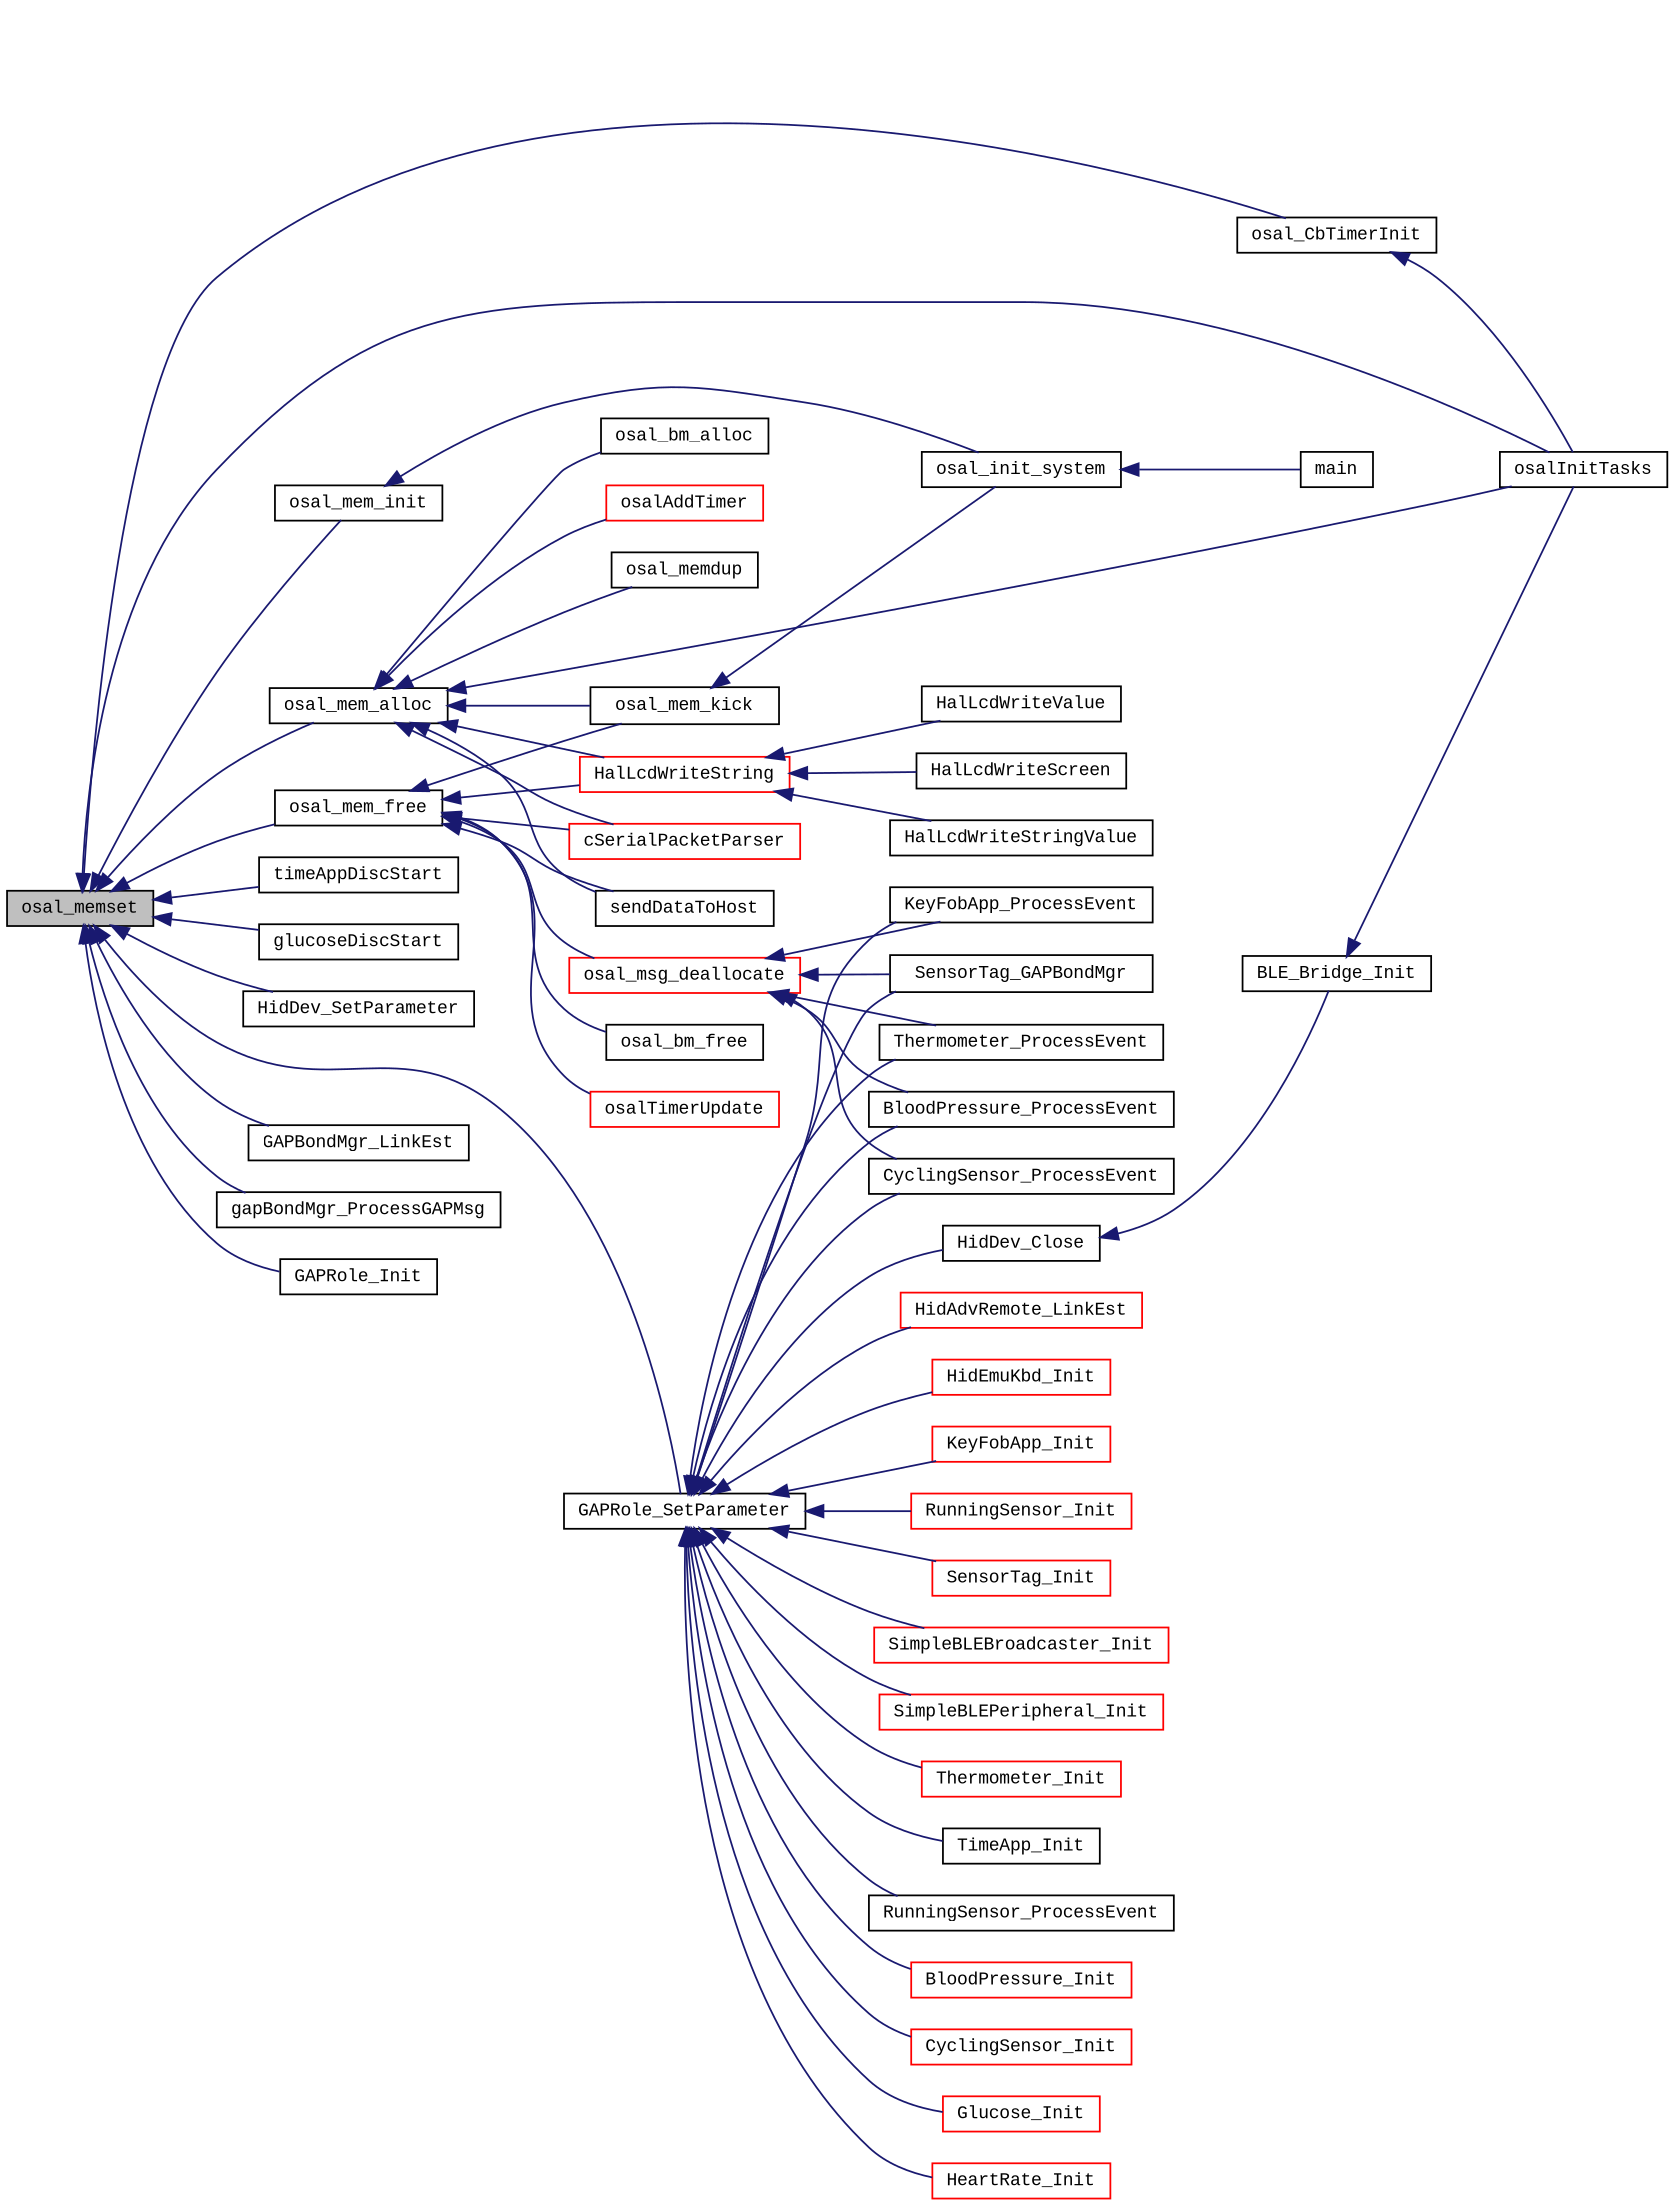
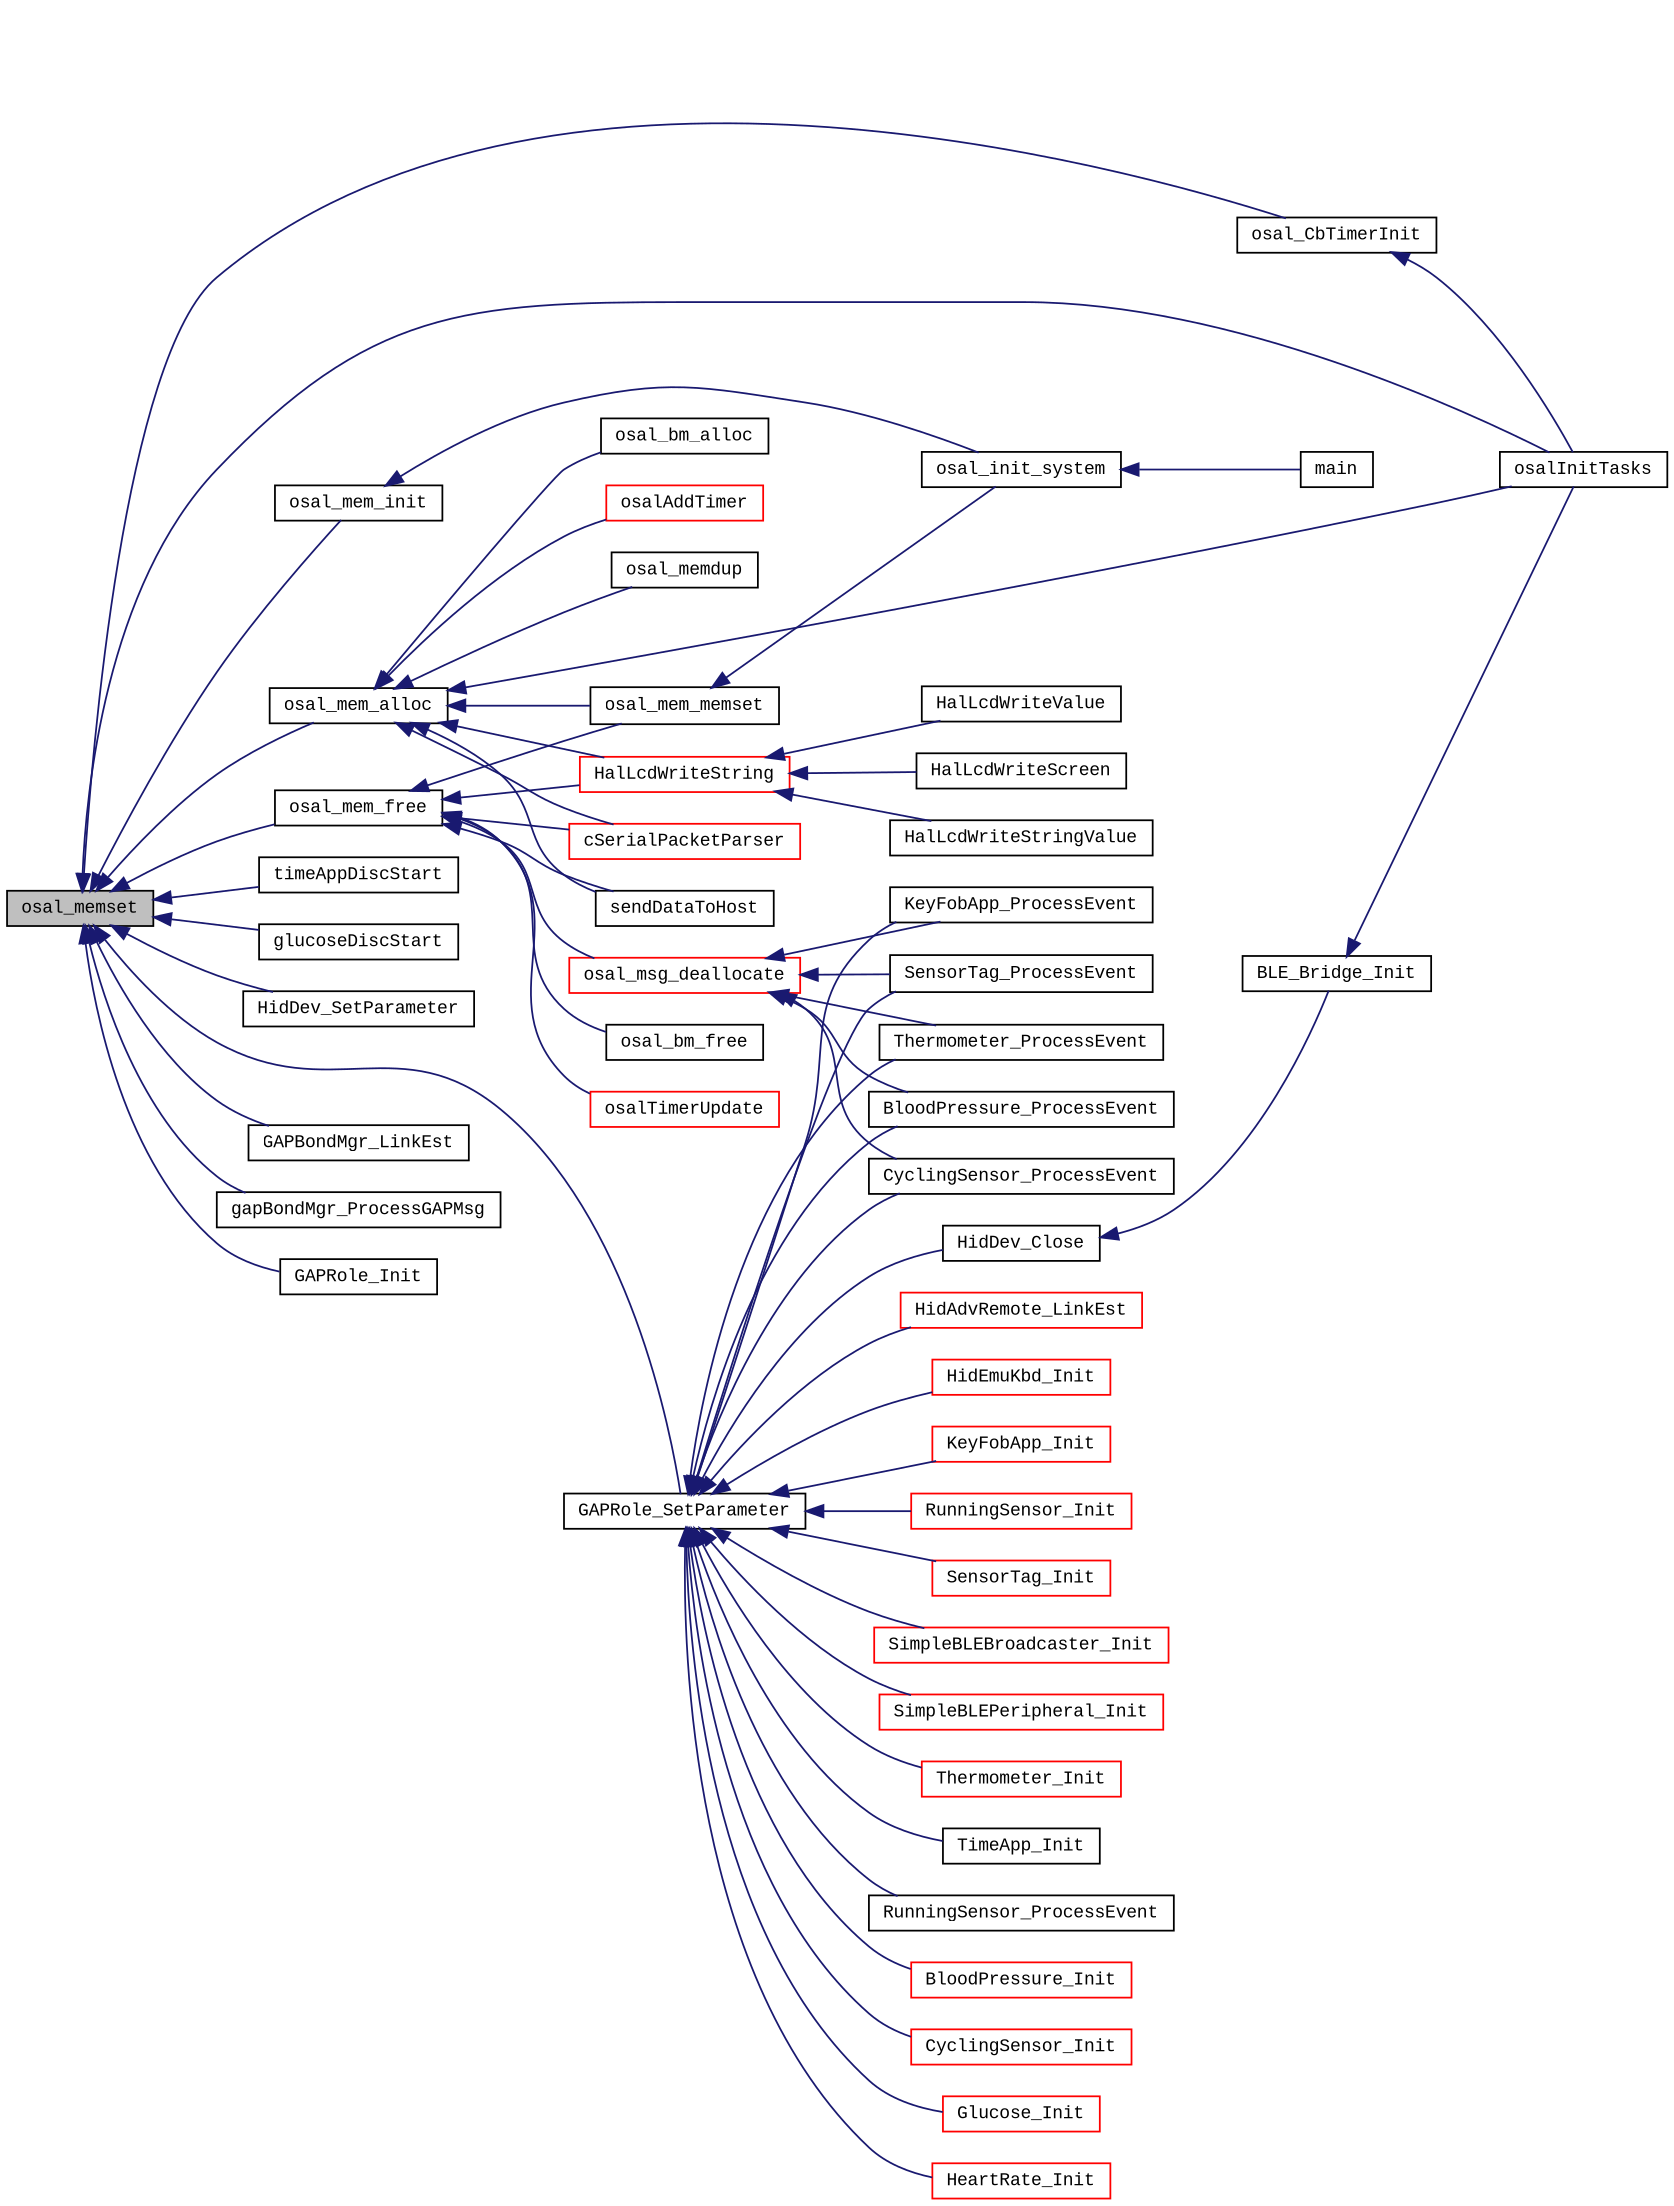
  digraph {
    fontname="Liberation Mono"
    rankdir=LR
    node [color=black fillcolor=white fontname="Liberation Mono" fontsize=10 shape=record style=filled]
    edge [color=midnightblue dir=back fontname="Liberation Mono" fontsize=10 labelfontname=Helvetica labelfontsize=10 style=solid]
    n1 [fillcolor=grey75 fontcolor=black height=0.2 label=osal_memset width=0.4]
    n2 [height=0.2 label=osal_CbTimerInit width=0.4]
    n3 [height=0.2 label=osalInitTasks width=0.4]
    n4 [height=0.2 label=osal_mem_init width=0.4]
    n5 [height=0.2 label=osal_mem_alloc width=0.4]
    n6 [height=0.2 label=osal_mem_free width=0.4]
    n7 [height=0.2 label=timeAppDiscStart width=0.4]
    n8 [height=0.2 label=glucoseDiscStart width=0.4]
    n9 [height=0.2 label=HidDev_SetParameter width=0.4]
    n10 [height=0.2 label=GAPRole_SetParameter width=0.4]
    n11 [height=0.2 label=GAPBondMgr_LinkEst width=0.4]
    n12 [height=0.2 label=gapBondMgr_ProcessGAPMsg width=0.4]
    n13 [height=0.2 label=GAPRole_Init width=0.4]
    n14 [height=0.2 label=osal_init_system width=0.4]
    n15 [color=red height=0.2 label=HalLcdWriteString width=0.4]
    n16 [height=0.2 label=osal_memdup width=0.4]
    n17 [height=0.2 label=osal_bm_alloc width=0.4]
-   n18 [height=0.2 label=osal_mem_kick width=0.4]
+   n18 [height=0.2 label=osal_mem_memset width=0.4]
    n19 [color=red height=0.2 label=osalAddTimer width=0.4]
    n20 [color=red height=0.2 label=cSerialPacketParser width=0.4]
    n21 [height=0.2 label=sendDataToHost width=0.4]
    n22 [color=red height=0.2 label=osal_msg_deallocate width=0.4]
    n23 [height=0.2 label=osal_bm_free width=0.4]
    n24 [color=red height=0.2 label=osalTimerUpdate width=0.4]
    n25 [height=0.2 label=BloodPressure_ProcessEvent width=0.4]
    n26 [height=0.2 label=CyclingSensor_ProcessEvent width=0.4]
    n27 [height=0.2 label=KeyFobApp_ProcessEvent width=0.4]
    n28 [height=0.2 label=RunningSensor_ProcessEvent width=0.4]
-   n29 [height=0.2 label=SensorTag_GAPBondMgr width=0.4]
+   n29 [height=0.2 label=SensorTag_ProcessEvent width=0.4]
    n30 [height=0.2 label=Thermometer_ProcessEvent width=0.4]
    n31 [color=red height=0.2 label=BloodPressure_Init width=0.4]
    n32 [color=red height=0.2 label=CyclingSensor_Init width=0.4]
    n33 [color=red height=0.2 label=Glucose_Init width=0.4]
    n34 [color=red height=0.2 label=HeartRate_Init width=0.4]
    n35 [color=red height=0.2 label=HidAdvRemote_LinkEst width=0.4]
    n36 [color=red height=0.2 label=HidEmuKbd_Init width=0.4]
    n37 [color=red height=0.2 label=KeyFobApp_Init width=0.4]
    n38 [height=0.2 label=HidDev_Close width=0.4]
    n39 [color=red height=0.2 label=RunningSensor_Init width=0.4]
    n40 [color=red height=0.2 label=SensorTag_Init width=0.4]
    n41 [color=red height=0.2 label=SimpleBLEBroadcaster_Init width=0.4]
    n42 [color=red height=0.2 label=SimpleBLEPeripheral_Init width=0.4]
    n43 [color=red height=0.2 label=Thermometer_Init width=0.4]
    n44 [height=0.2 label=TimeApp_Init width=0.4]
    n45 [height=0.2 label=main width=0.4]
    n46 [height=0.2 label=HalLcdWriteValue width=0.4]
    n47 [height=0.2 label=HalLcdWriteScreen width=0.4]
    n48 [height=0.2 label=HalLcdWriteStringValue width=0.4]
    n49 [height=0.2 label=BLE_Bridge_Init width=0.4]
    n1 -> n2
    n1 -> n3
    n1 -> n4
    n1 -> n5
    n1 -> n6
    n1 -> n7
    n1 -> n8
    n1 -> n9
    n1 -> n10
    n1 -> n11
    n1 -> n12
    n1 -> n13
    n2 -> n3
    n4 -> n14
    n5 -> n3
    n5 -> n15
    n5 -> n16
    n5 -> n17
    n5 -> n18
    n5 -> n19
    n5 -> n20
    n5 -> n21
    n6 -> n15
    n6 -> n18
    n6 -> n20
    n6 -> n21
    n6 -> n22
    n6 -> n23
    n6 -> n24
    n10 -> n25
    n10 -> n26
    n10 -> n27
    n10 -> n28
    n10 -> n29
    n10 -> n30
    n10 -> n31
    n10 -> n32
    n10 -> n33
    n10 -> n34
    n10 -> n35
    n10 -> n36
    n10 -> n37
    n10 -> n38
    n10 -> n39
    n10 -> n40
    n10 -> n41
    n10 -> n42
    n10 -> n43
    n10 -> n44
    n14 -> n45
    n15 -> n46
    n15 -> n47
    n15 -> n48
    n18 -> n14
    n22 -> n25
    n22 -> n26
    n22 -> n27
    n22 -> n29
    n22 -> n30
    n38 -> n49
    n49 -> n3
  }
